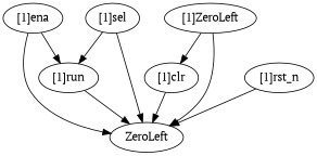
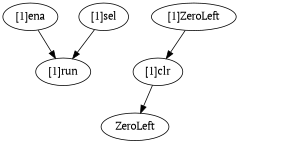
  strict digraph {
    fontname="PT Serif"
    node [complexity=8 fontname="PT Serif" importance=2.3884548406 rank=0.298556855075]
    edge [fontname="PT Serif"]
    "[1]clr" [complexity=5 importance=0.16141799723 rank=0.0322835994461]
    ZeroLeft [complexity=3 importance=0.0485188783624 rank=0.0161729594541]
    "[1]run" [complexity=6 importance=0.0790864492819 rank=0.0131810748803]
    "[1]ZeroLeft" [complexity=7 importance=2.34202590754 rank=0.334575129648]
    "[1]ena"
    "[1]sel"
-   "[1]rst_n" [complexity=4 importance=0.209936875593 rank=0.0524842188982]
    "[1]clr" -> ZeroLeft
-   "[1]run" -> ZeroLeft
    "[1]ZeroLeft" -> "[1]clr"
-   "[1]ZeroLeft" -> ZeroLeft
-   "[1]ena" -> ZeroLeft
    "[1]ena" -> "[1]run"
-   "[1]sel" -> ZeroLeft
    "[1]sel" -> "[1]run"
-   "[1]rst_n" -> ZeroLeft
  }
